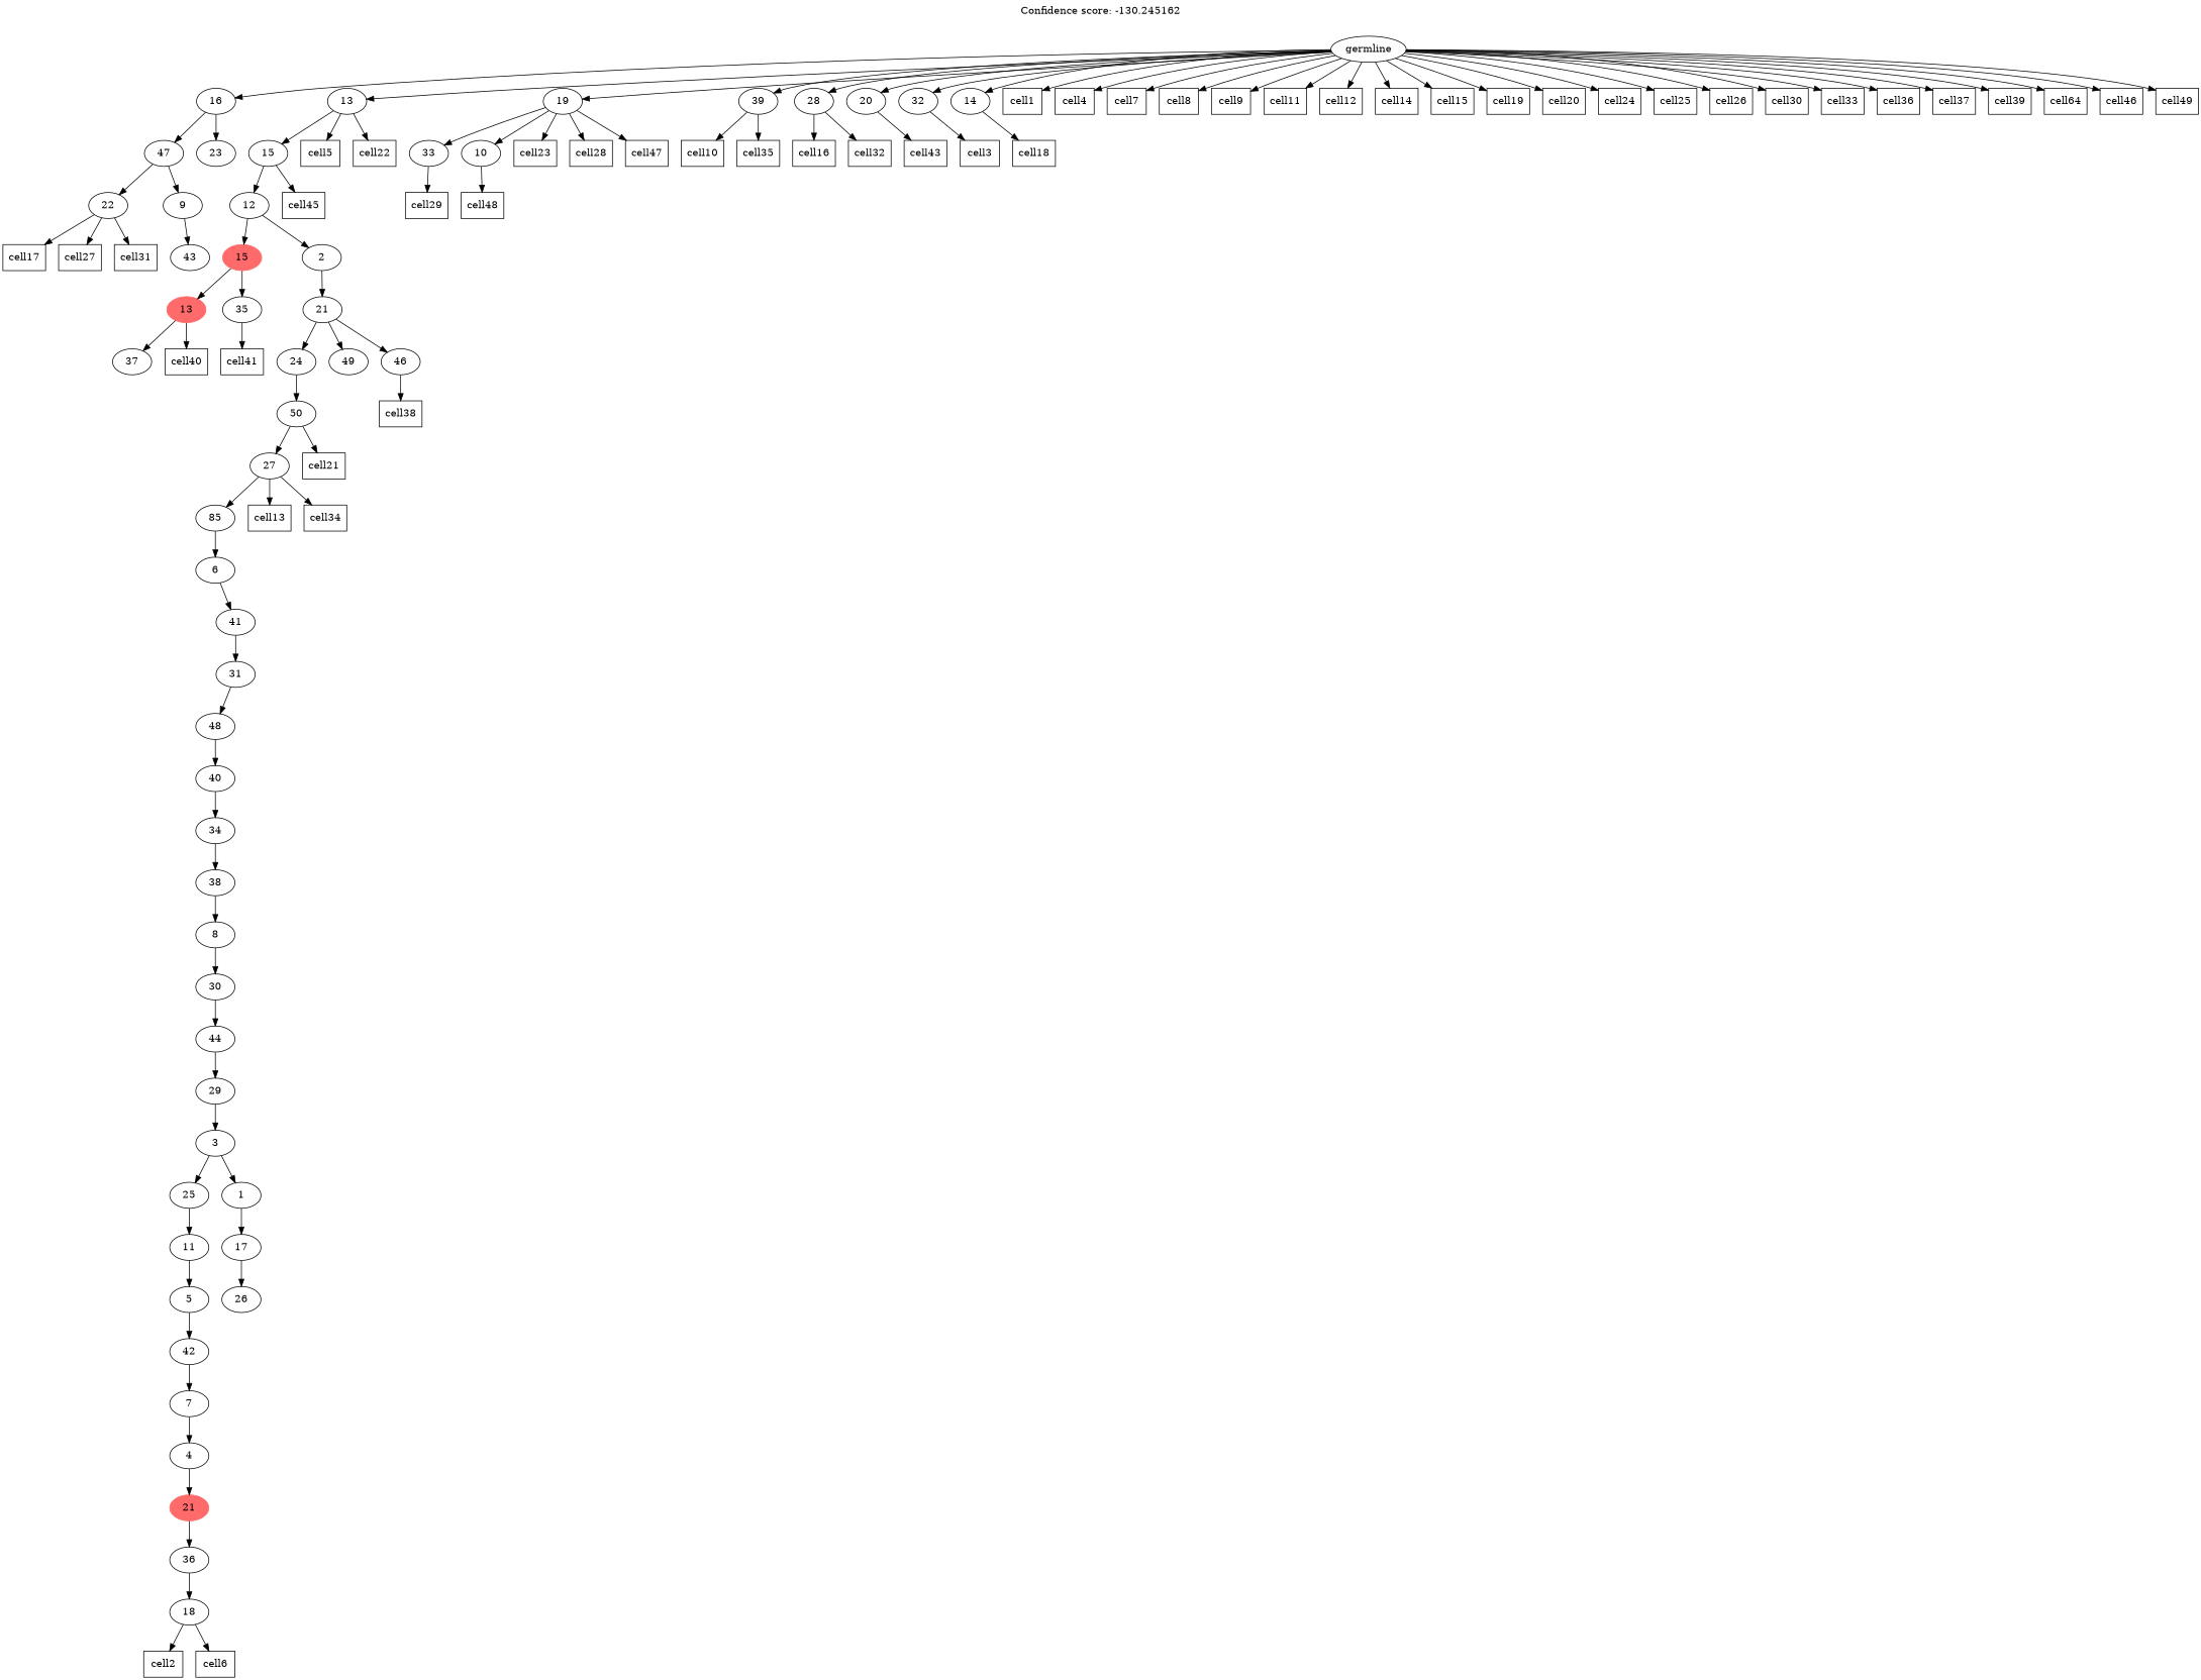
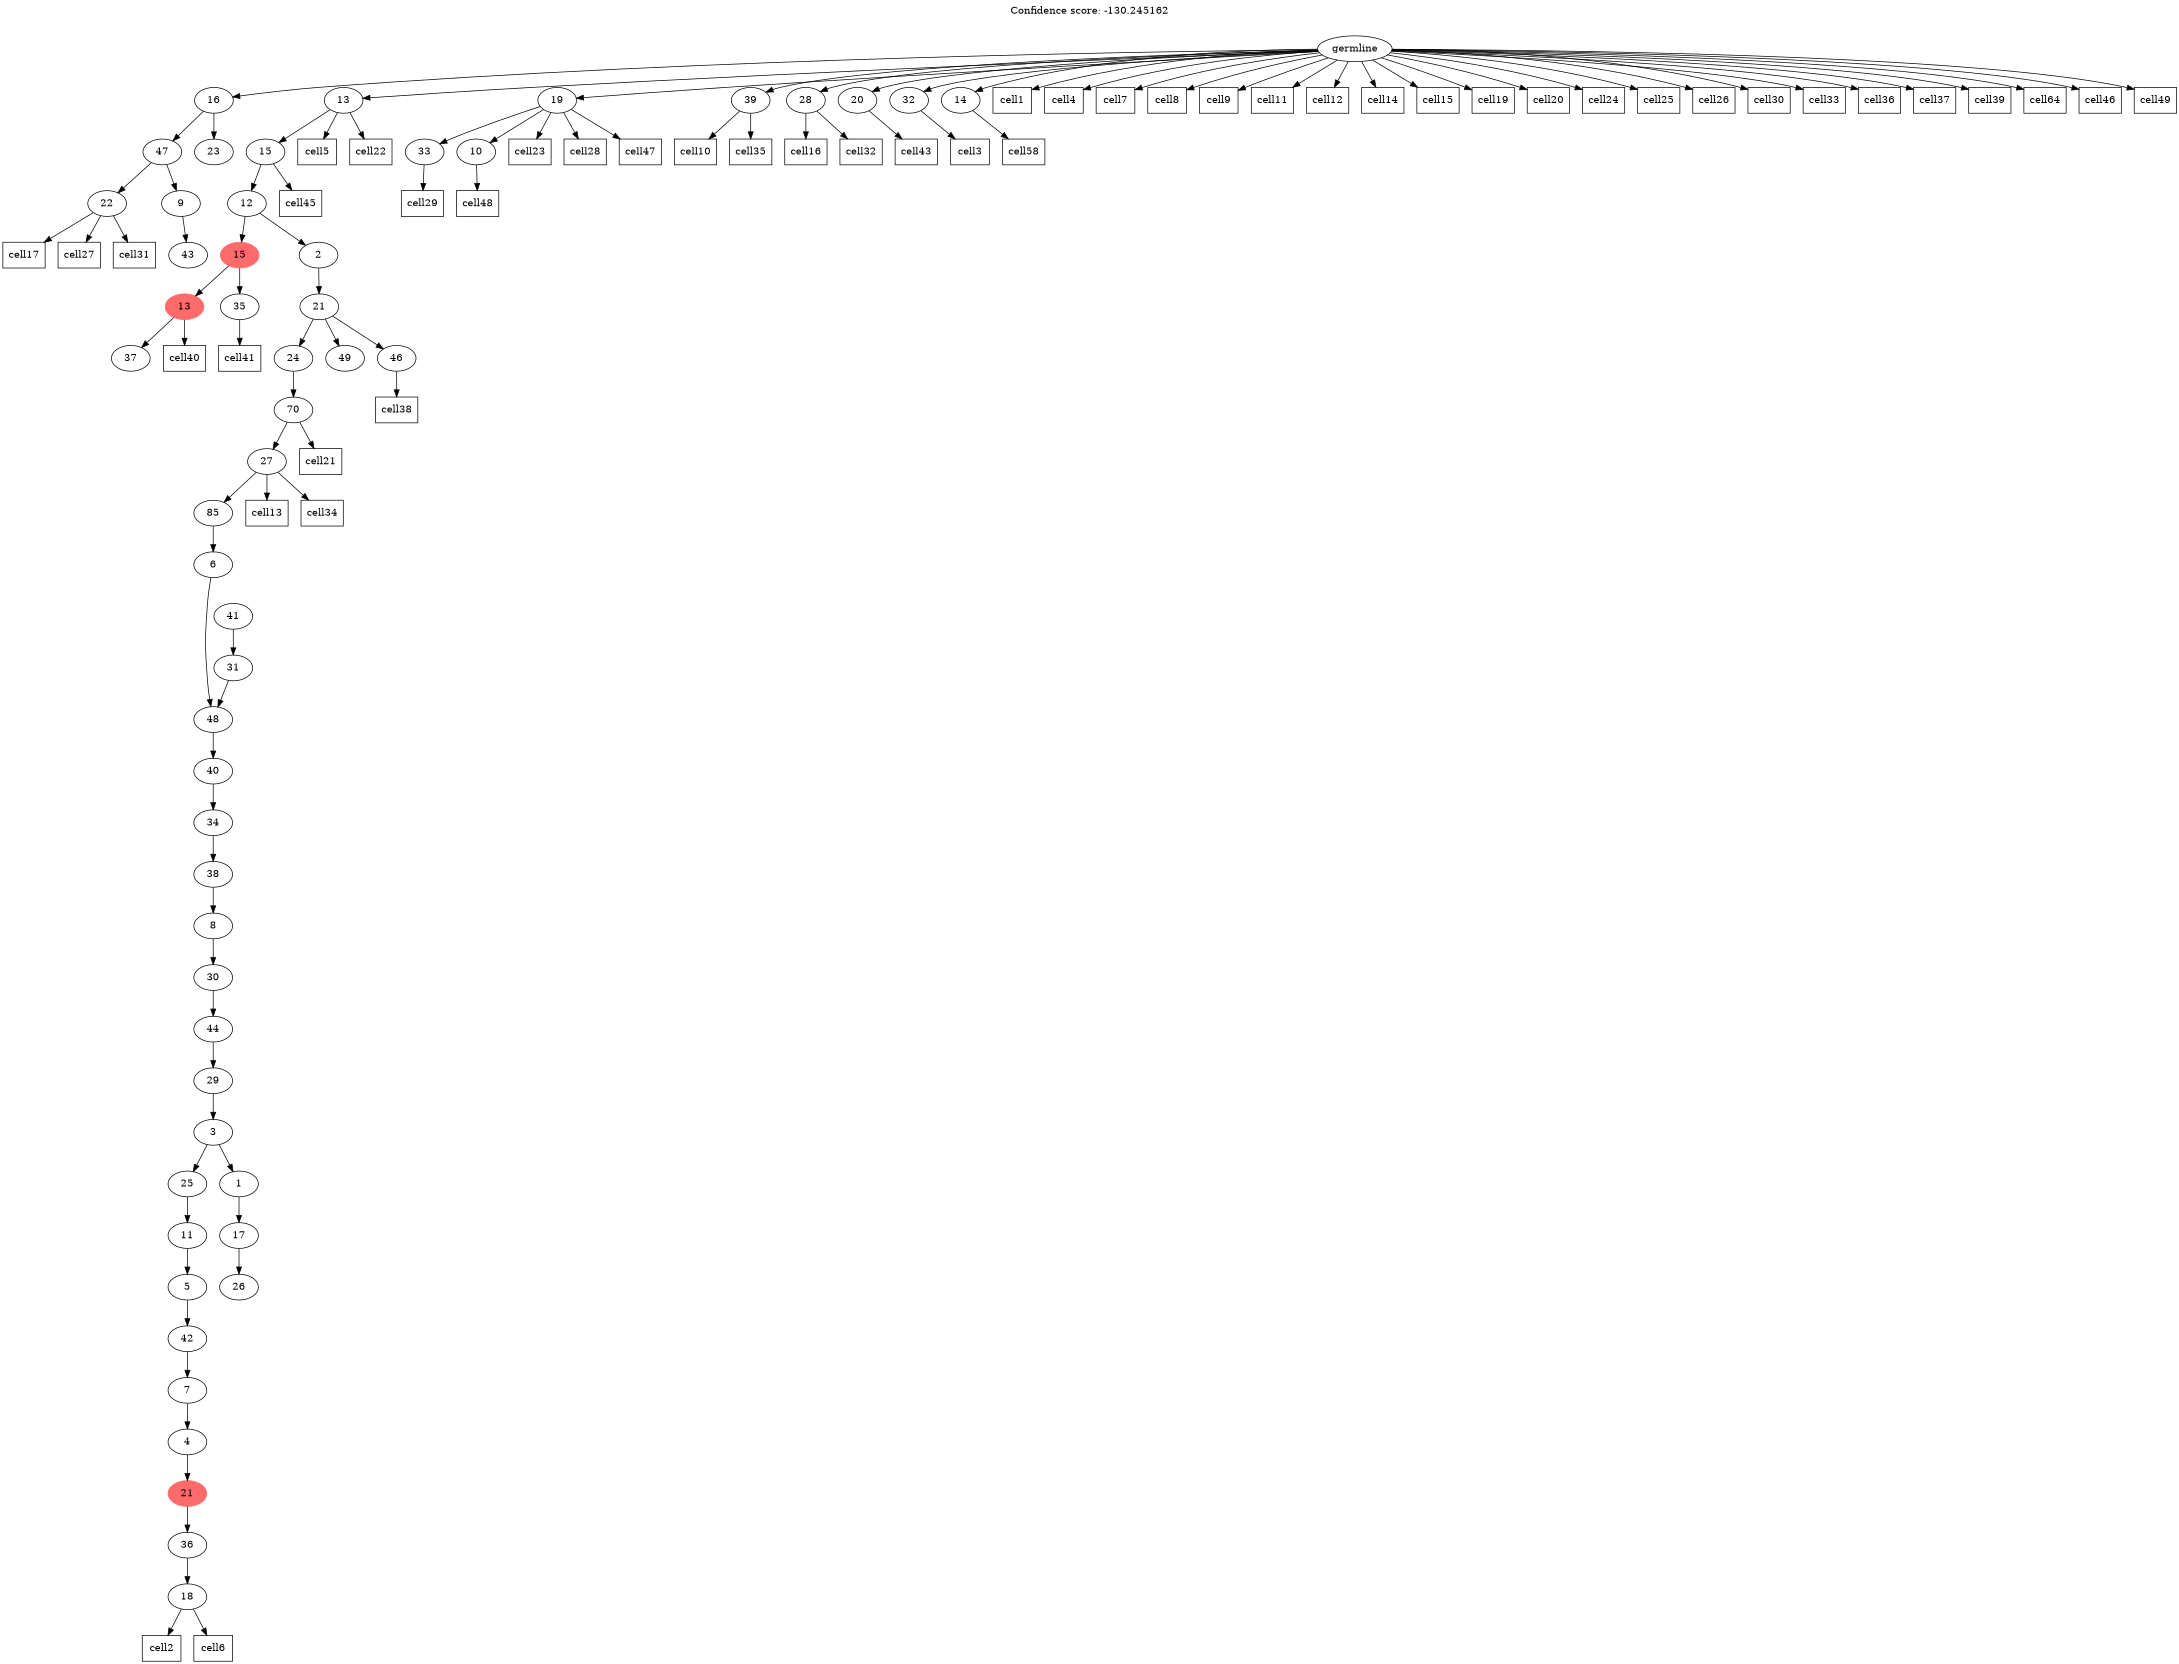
  digraph {
    label="Confidence score: -130.245162"
    labelloc=t
    n1 [label=43]
    n2 [label=22]
    cell17 [shape=box]
    cell27 [shape=box]
    cell31 [shape=box]
    n6 [label=9]
    n7 [label=47]
    n8 [label=16]
    n9 [label=23]
    n10 [color=indianred1 label=13 style=filled]
    n11 [label=37]
    cell40 [shape=box]
    n13 [color=indianred1 label=15 style=filled]
    n14 [label=35]
    cell41 [shape=box]
    n16 [label=36]
    n17 [label=18]
    cell2 [shape=box]
    cell6 [shape=box]
    n20 [color=indianred1 label=21 style=filled]
    n21 [label=4]
    n22 [label=7]
    n23 [label=42]
    n24 [label=5]
    n25 [label=11]
    n26 [label=25]
    n27 [label=17]
    n28 [label=26]
    n29 [label=1]
    n30 [label=3]
    n31 [label=29]
    n32 [label=44]
    n33 [label=30]
    n34 [label=8]
    n35 [label=38]
    n36 [label=34]
    n37 [label=40]
    n38 [label=48]
    n39 [label=31]
    n40 [label=41]
    n41 [label=6]
    n42 [label=85]
    n43 [label=27]
    cell13 [shape=box]
    cell34 [shape=box]
-   n46 [label=50]
+   n46 [label=70]
    cell21 [shape=box]
    n48 [label=24]
    n49 [label=21]
    n50 [label=49]
    n51 [label=46]
    cell38 [shape=box]
    n53 [label=2]
    n54 [label=12]
    n55 [label=15]
    cell45 [shape=box]
    n57 [label=13]
    cell5 [shape=box]
    cell22 [shape=box]
    n60 [label=19]
    n61 [label=33]
    n62 [label=10]
    cell23 [shape=box]
    cell28 [shape=box]
    cell47 [shape=box]
    cell29 [shape=box]
    cell48 [shape=box]
    n68 [label=germline]
    n69 [label=39]
    n70 [label=28]
    n71 [label=20]
    n72 [label=32]
    n73 [label=14]
    cell1 [shape=box]
    cell4 [shape=box]
    cell7 [shape=box]
    cell8 [shape=box]
    cell9 [shape=box]
    cell11 [shape=box]
    cell12 [shape=box]
    cell14 [shape=box]
    cell15 [shape=box]
    cell19 [shape=box]
    cell20 [shape=box]
    cell24 [shape=box]
    cell25 [shape=box]
    cell26 [shape=box]
    cell30 [shape=box]
    cell33 [shape=box]
    cell36 [shape=box]
    cell37 [shape=box]
    cell39 [shape=box]
    n93 [label=cell64 shape=box]
    cell46 [shape=box]
    cell49 [shape=box]
    cell10 [shape=box]
    cell35 [shape=box]
    cell16 [shape=box]
    cell32 [shape=box]
    cell43 [shape=box]
    cell3 [shape=box]
-   cell18 [shape=box]
+   cell18 [shape=box label=cell58]
    n2 -> cell17
    n2 -> cell27
    n2 -> cell31
    n6 -> n1
    n7 -> n2
    n7 -> n6
    n8 -> n7
    n8 -> n9
    n10 -> n11
    n10 -> cell40
    n13 -> n10
    n13 -> n14
    n14 -> cell41
    n16 -> n17
    n17 -> cell2
    n17 -> cell6
    n20 -> n16
    n21 -> n20
    n22 -> n21
    n23 -> n22
    n24 -> n23
    n25 -> n24
    n26 -> n25
    n27 -> n28
    n29 -> n27
    n30 -> n26
    n30 -> n29
    n31 -> n30
    n32 -> n31
    n33 -> n32
    n34 -> n33
    n35 -> n34
    n36 -> n35
    n37 -> n36
    n38 -> n37
    n39 -> n38
    n40 -> n39
-   n41 -> n40
+   n41 -> n38
    n42 -> n41
    n43 -> n42
    n43 -> cell13
    n43 -> cell34
    n46 -> n43
    n46 -> cell21
    n48 -> n46
    n49 -> n48
    n49 -> n50
    n49 -> n51
    n51 -> cell38
    n53 -> n49
    n54 -> n13
    n54 -> n53
    n55 -> n54
    n55 -> cell45
    n57 -> n55
    n57 -> cell5
    n57 -> cell22
    n60 -> n61
    n60 -> n62
    n60 -> cell23
    n60 -> cell28
    n60 -> cell47
    n61 -> cell29
    n62 -> cell48
    n68 -> n8
    n68 -> n57
    n68 -> n60
    n68 -> n69
    n68 -> n70
    n68 -> n71
    n68 -> n72
    n68 -> n73
    n68 -> cell1
    n68 -> cell4
    n68 -> cell7
    n68 -> cell8
    n68 -> cell9
    n68 -> cell11
    n68 -> cell12
    n68 -> cell14
    n68 -> cell15
    n68 -> cell19
    n68 -> cell20
    n68 -> cell24
    n68 -> cell25
    n68 -> cell26
    n68 -> cell30
    n68 -> cell33
    n68 -> cell36
    n68 -> cell37
    n68 -> cell39
    n68 -> n93
    n68 -> cell46
    n68 -> cell49
    n69 -> cell10
    n69 -> cell35
    n70 -> cell16
    n70 -> cell32
    n71 -> cell43
    n72 -> cell3
    n73 -> cell18
  }
